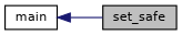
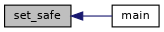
  digraph {
    rankdir=LR
    node [color=black fontname=Helvetica fontsize=10 shape=record style=filled]
    n1 [fillcolor=grey75 fontcolor=black height=0.2 label=set_safe width=0.4]
    n2 [fillcolor=white height=0.2 label=main width=0.4]
-   n2 -> n1 [color=midnightblue dir=back fontname=Helvetica fontsize=10 labelfontname=Helvetica labelfontsize=10 style=solid]
+   n1 -> n2 [color=midnightblue dir=back fontname=Helvetica fontsize=10 labelfontname=Helvetica labelfontsize=10 style=solid]
  }
